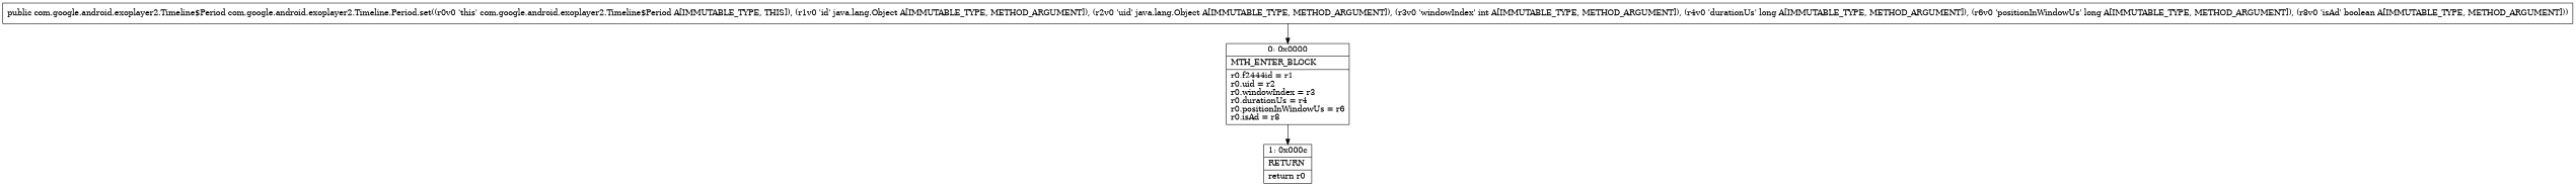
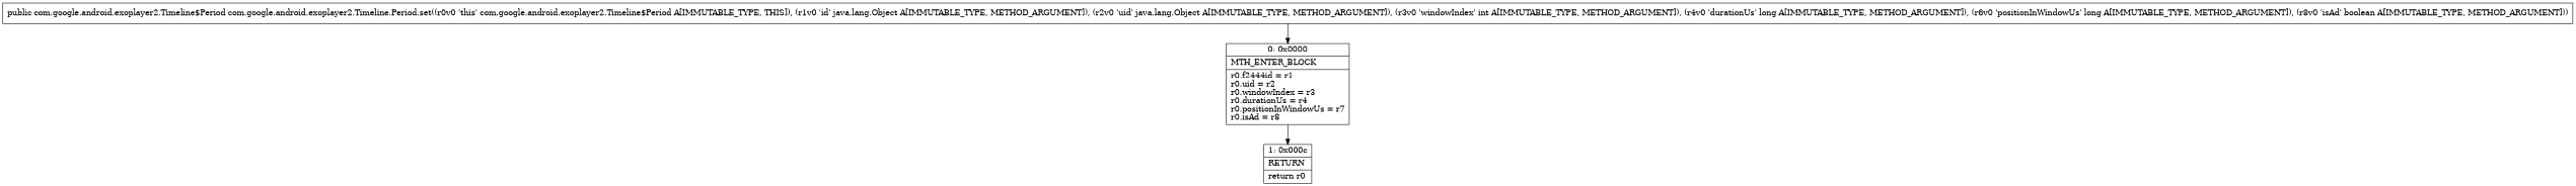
  digraph {
    node [shape=record]
-   n1 [label="{0\:\ 0x0000|MTH_ENTER_BLOCK\l|r0.f2444id = r1\lr0.uid = r2\lr0.windowIndex = r3\lr0.durationUs = r4\lr0.positionInWindowUs = r6\lr0.isAd = r8\l}"]
+   n1 [label="{0\:\ 0x0000|MTH_ENTER_BLOCK\l|r0.f2444id = r1\lr0.uid = r2\lr0.windowIndex = r3\lr0.durationUs = r4\lr0.positionInWindowUs = r7\lr0.isAd = r8\l}"]
    n2 [label="{1\:\ 0x000c|RETURN\l|return r0\l}"]
    n3 [label="{public com.google.android.exoplayer2.Timeline$Period com.google.android.exoplayer2.Timeline.Period.set((r0v0 'this' com.google.android.exoplayer2.Timeline$Period A[IMMUTABLE_TYPE, THIS]), (r1v0 'id' java.lang.Object A[IMMUTABLE_TYPE, METHOD_ARGUMENT]), (r2v0 'uid' java.lang.Object A[IMMUTABLE_TYPE, METHOD_ARGUMENT]), (r3v0 'windowIndex' int A[IMMUTABLE_TYPE, METHOD_ARGUMENT]), (r4v0 'durationUs' long A[IMMUTABLE_TYPE, METHOD_ARGUMENT]), (r6v0 'positionInWindowUs' long A[IMMUTABLE_TYPE, METHOD_ARGUMENT]), (r8v0 'isAd' boolean A[IMMUTABLE_TYPE, METHOD_ARGUMENT])) }"]
    n1 -> n2
    n3 -> n1
  }
